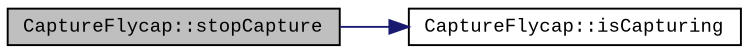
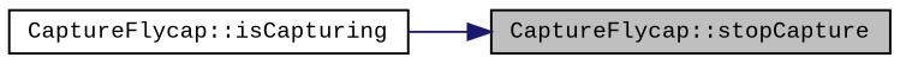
  digraph {
    rankdir=LR
    fontname="Liberation Mono"
    node [color=black fontname="Liberation Mono" fontsize=10 shape=record style=filled]
    n1 [fillcolor=grey75 fontcolor=black height=0.2 label="CaptureFlycap::stopCapture" width=0.4]
    n2 [fillcolor=white height=0.2 label="CaptureFlycap::isCapturing" width=0.4]
-   n1 -> n2 [color=midnightblue fontname="Liberation Mono" fontsize=10 labelfontname=Helvetica labelfontsize=10 style=solid]
+   n2 -> n1 [color=midnightblue fontname="Liberation Mono" fontsize=10 labelfontname=Helvetica labelfontsize=10 style=solid]
  }
